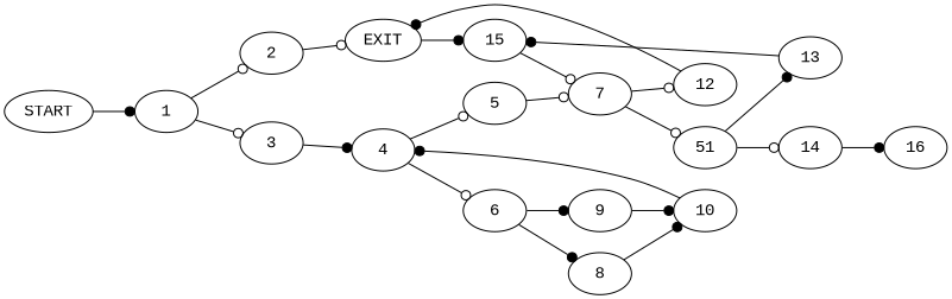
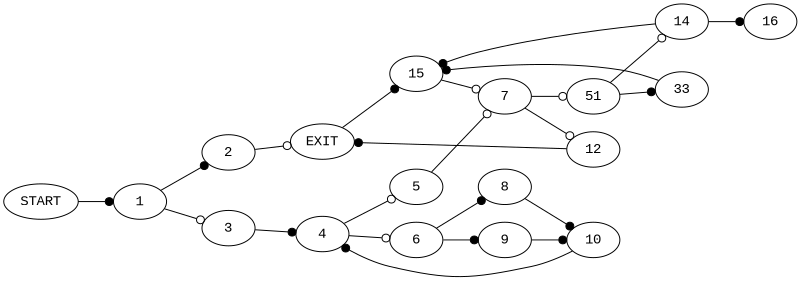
  digraph {
    fontname="Liberation Mono"
    rankdir=LR
    node [fontname="Liberation Mono"]
    edge [arrowhead=dot fontname="Liberation Mono"]
    n1 [label=START]
    1
    2
    3
    n5 [label=EXIT]
    15
    4
    5
    6
    7
    8
    9
    n13 [label=51]
    12
    10
-   13
+   13 [label=33]
    14
    16
    n1 -> 1
-   1 -> 2 [arrowhead=odot]
+   1 -> 2
    1 -> 3 [arrowhead=odot]
    2 -> n5 [arrowhead=odot]
    3 -> 4
    n5 -> 15
    15 -> 7 [arrowhead=odot]
    4 -> 5 [arrowhead=odot]
    4 -> 6 [arrowhead=odot]
    5 -> 7 [arrowhead=odot]
    6 -> 8
    6 -> 9
    7 -> n13 [arrowhead=odot]
    7 -> 12 [arrowhead=odot]
    8 -> 10
    9 -> 10
    n13 -> 13
    n13 -> 14 [arrowhead=odot]
    12 -> n5
    10 -> 4
    13 -> 15
+   14 -> 15
    14 -> 16
  }
